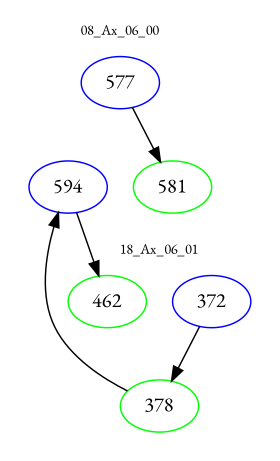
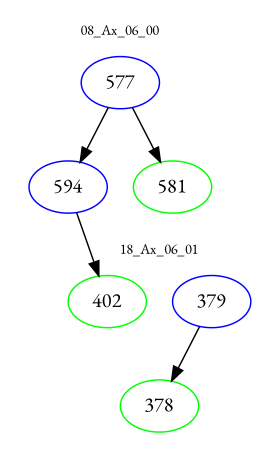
  digraph {
    fontname="EB Garamond"
    node [color=blue fontname="EB Garamond"]
    edge [color=black fontname="EB Garamond"]
-   n1 [label=372]
+   n1 [label=379]
    n2 [color=green label=378]
-   n3 [color=green label=462]
+   n3 [color=green label=402]
    n4 [label=577]
    n5 [label=594]
    n6 [color=green label=581]
    subgraph cluster_1 {
      color=white
      fontsize=10
      label="18_Ax_06_01"
      n1
      n2
      n3
    }
    subgraph cluster_2 {
      color=white
      fontsize=10
      label="08_Ax_06_00"
      n4
      n5
      n6
    }
    n1 -> n2
-   n2 -> n5
+   n4 -> n5
    n4 -> n6
    n5 -> n3
  }
